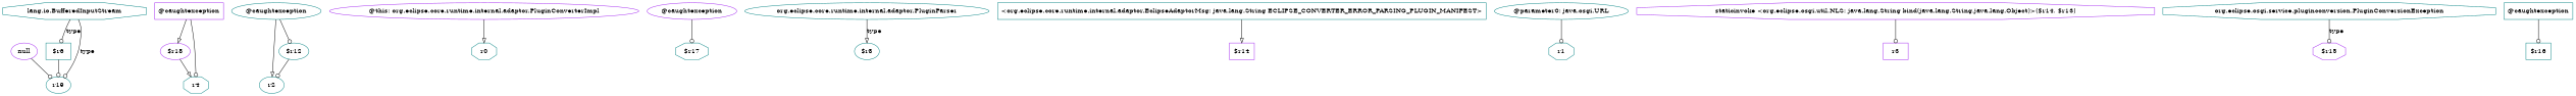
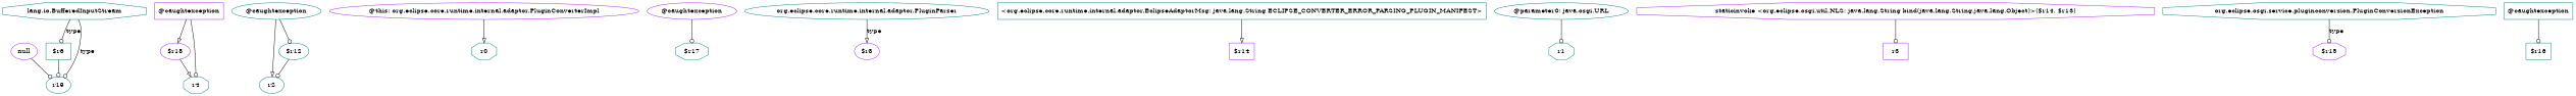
  digraph {
    node [color=teal shape=ellipse]
    edge [arrowhead=odot]
    n1 [label="$r6" shape=box]
    n2 [label=r19]
    n3 [color=purple label="$r18"]
    n4 [label=r4 shape=octagon]
    n5 [color=purple label="@caughtexception" shape=box]
    n6 [color=purple label=null]
    n7 [label="@caughtexception"]
    n8 [label=r2]
    n9 [label="$r12"]
    n10 [color=purple label="@this: org.eclipse.core.runtime.internal.adaptor.PluginConverterImpl"]
    n11 [label=r0 shape=octagon]
    n12 [label="lang.io.BufferedInputStream" shape=octagon]
    n13 [color=purple label="@caughtexception"]
    n14 [label="$r17" shape=octagon]
    n15 [label="org.eclipse.core.runtime.internal.adaptor.PluginParser"]
-   n16 [label="$r8"]
+   n16 [color=purple label="$r8"]
    n17 [label="<org.eclipse.core.runtime.internal.adaptor.EclipseAdaptorMsg: java.lang.String ECLIPSE_CONVERTER_ERROR_PARSING_PLUGIN_MANIFEST>" shape=box]
    n18 [color=purple label="$r14" shape=box]
    n19 [label="@parameter0: java.osgi.URL"]
    n20 [label=r1 shape=octagon]
    n21 [color=purple label="staticinvoke <org.eclipse.osgi.util.NLS: java.lang.String bind(java.lang.String,java.lang.Object)>($r14, $r13)" shape=octagon]
    n22 [color=purple label=r3 shape=box]
    n23 [label="org.eclipse.osgi.service.pluginconversion.PluginConversionException" shape=octagon]
    n24 [color=purple label="$r15" shape=octagon]
    n25 [label="@caughtexception" shape=box]
    n26 [label="$r16" shape=box]
    n1 -> n2
    n3 -> n4 [arrowhead=onormal]
    n5 -> n3 [arrowhead=onormal]
    n5 -> n4
    n6 -> n2
    n7 -> n8 [arrowhead=onormal]
    n7 -> n9
    n9 -> n8
    n10 -> n11 [arrowhead=onormal]
    n12 -> n1 [label=type]
    n12 -> n2 [label=type]
    n13 -> n14
    n15 -> n16 [arrowhead=onormal label=type]
    n17 -> n18 [arrowhead=onormal]
    n19 -> n20
    n21 -> n22
    n23 -> n24 [label=type]
    n25 -> n26
  }
